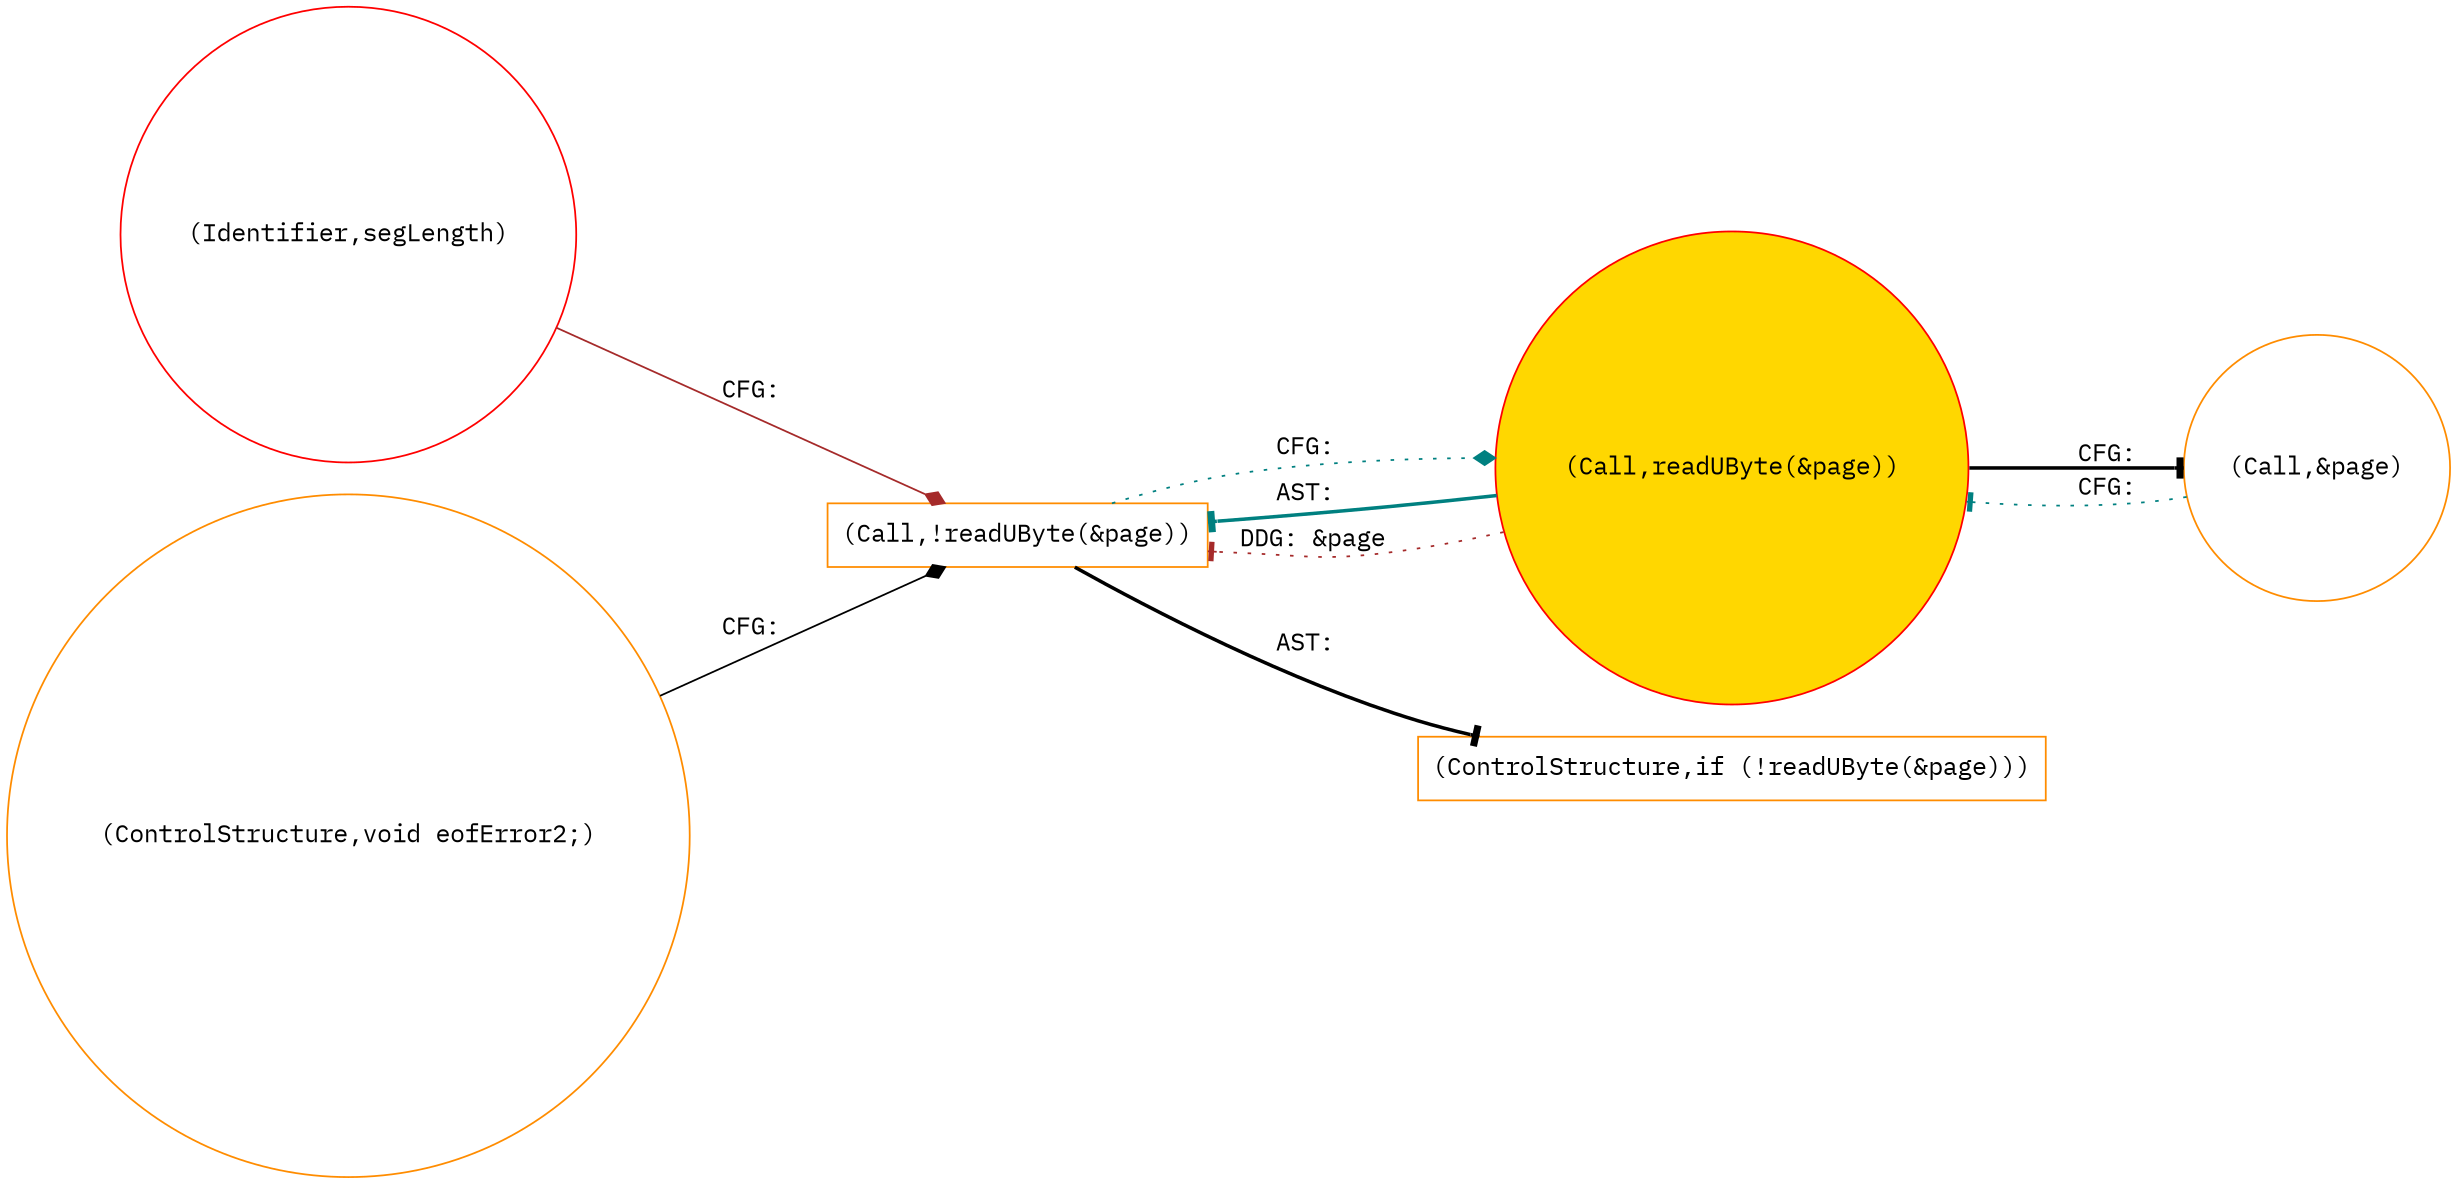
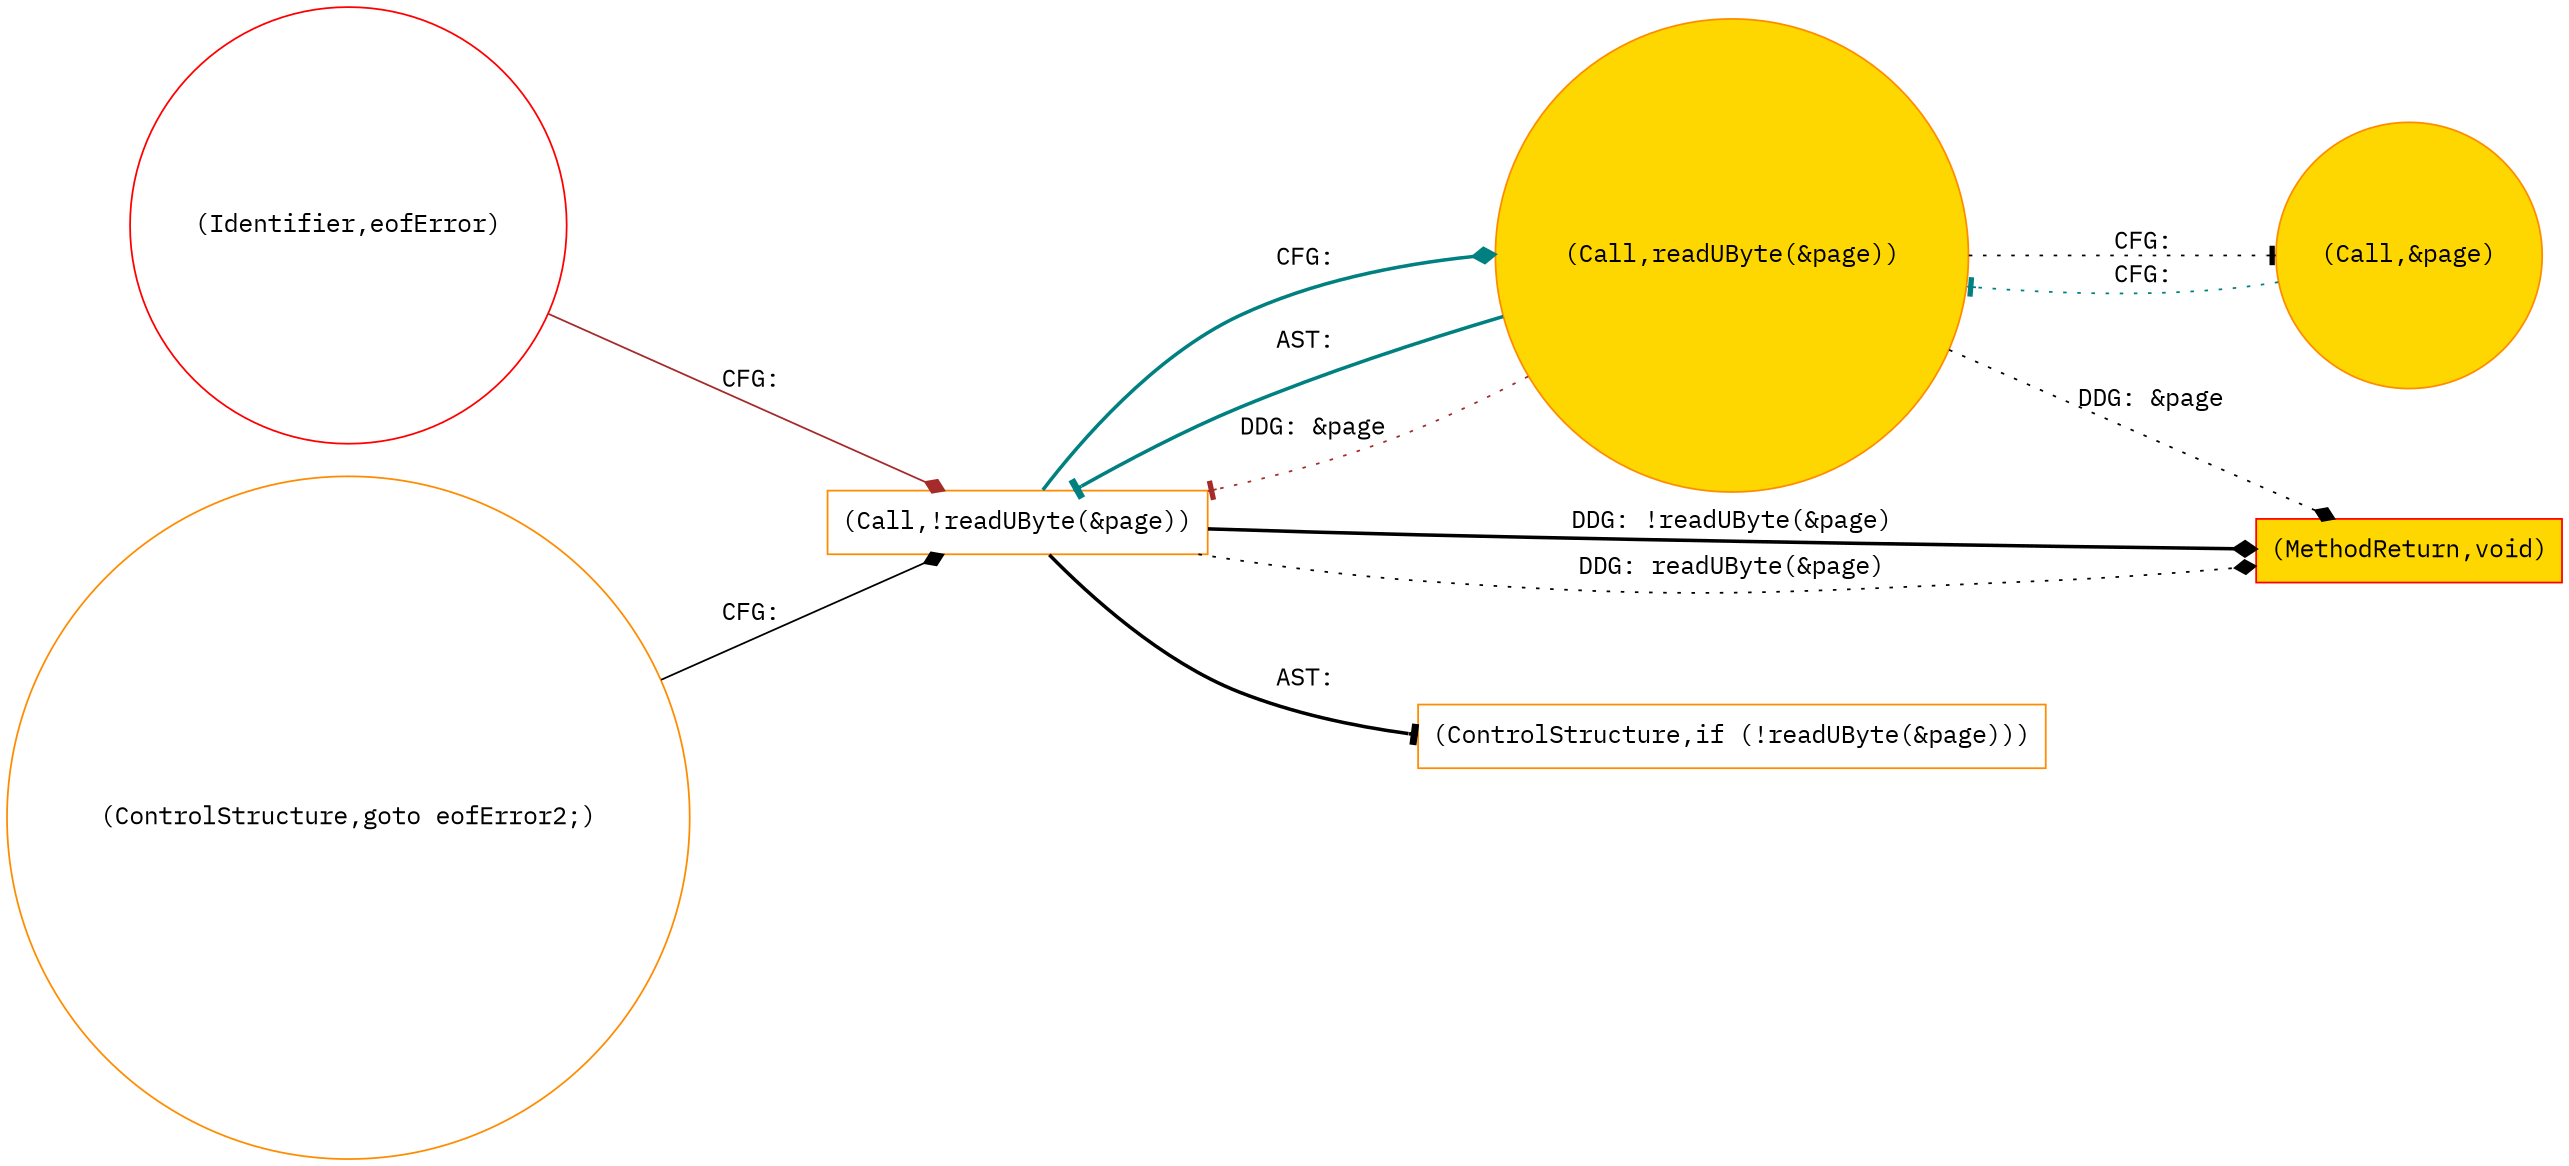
  digraph {
    fontname="IBM Plex Mono"
    rankdir=LR
    node [color=darkorange fillcolor=white fontname="IBM Plex Mono" shape=circle style=filled]
    edge [arrowhead=diamond color=black fontname="IBM Plex Mono" style=bold]
    n1 [label="(Call,!readUByte(&page))" shape=box]
-   n2 [color=red fillcolor=gold label="(Call,readUByte(&page))"]
+   n2 [fillcolor=gold label="(Call,readUByte(&page))"]
+   n3 [color=red fillcolor=gold label="(MethodReturn,void)" shape=box]
    n4 [label="(ControlStructure,if (!readUByte(&page)))" shape=box]
-   n5 [label="(Call,&page)"]
-   n6 [color=red label="(Identifier,segLength)"]
-   n7 [label="(ControlStructure,void eofError2;)"]
-   n1 -> n2 [color=teal label="CFG: " style=dotted]
+   n5 [fillcolor=gold label="(Call,&page)"]
+   n6 [color=red label="(Identifier,eofError)"]
+   n7 [label="(ControlStructure,goto eofError2;)"]
+   n1 -> n2 [color=teal label="CFG: "]
+   n1 -> n3 [label="DDG: !readUByte(&page)"]
+   n1 -> n3 [label="DDG: readUByte(&page)" style=dotted]
    n1 -> n4 [arrowhead=tee label="AST: "]
    n2 -> n1 [arrowhead=tee color=teal label="AST: "]
    n2 -> n1 [arrowhead=tee color=brown label="DDG: &page" style=dotted]
-   n2 -> n5 [arrowhead=tee label="CFG: "]
+   n2 -> n3 [label="DDG: &page" style=dotted]
+   n2 -> n5 [arrowhead=tee label="CFG: " style=dotted]
    n5 -> n2 [arrowhead=tee color=teal label="CFG: " style=dotted]
    n6 -> n1 [color=brown label="CFG: " style=solid]
    n7 -> n1 [label="CFG: " style=solid]
  }
